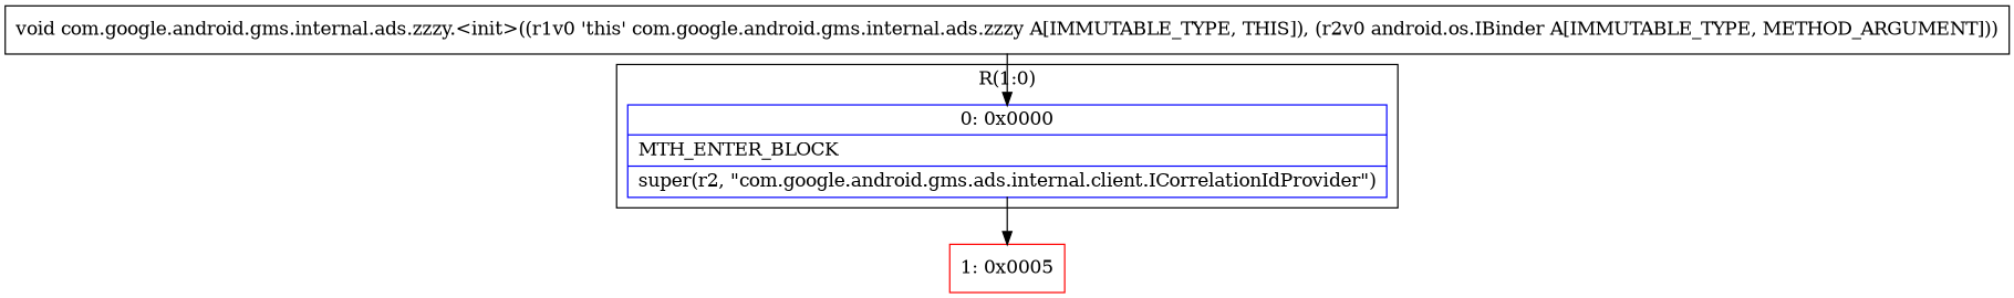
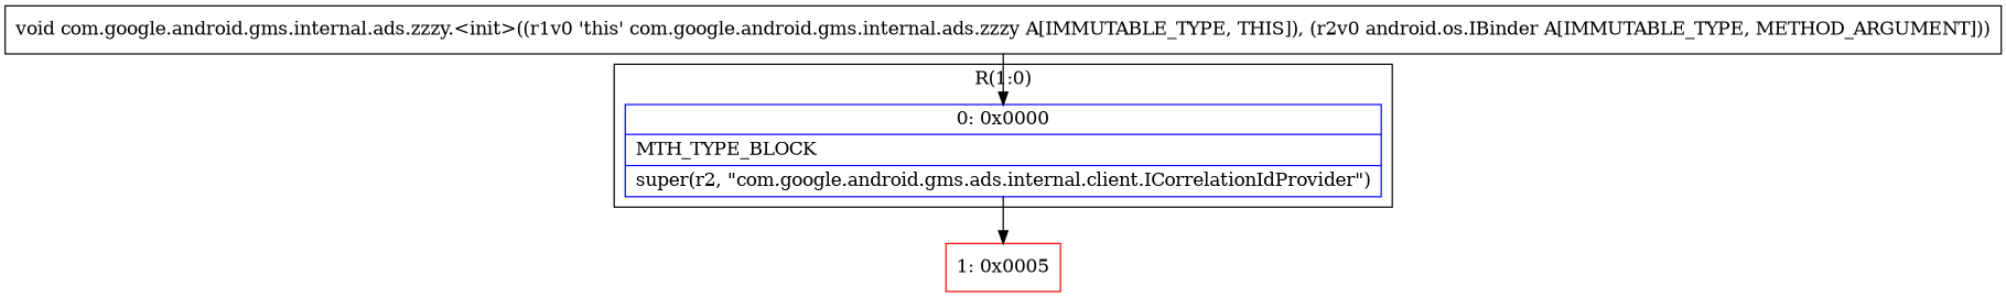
  digraph {
    node [shape=record]
-   n1 [color=blue label="{0\:\ 0x0000|MTH_ENTER_BLOCK\l|super(r2, \"com.google.android.gms.ads.internal.client.ICorrelationIdProvider\")\l}"]
+   n1 [color=blue label="{0\:\ 0x0000|MTH_TYPE_BLOCK\l|super(r2, \"com.google.android.gms.ads.internal.client.ICorrelationIdProvider\")\l}"]
    n2 [color=red label="{1\:\ 0x0005}"]
    n3 [label="{void com.google.android.gms.internal.ads.zzzy.\<init\>((r1v0 'this' com.google.android.gms.internal.ads.zzzy A[IMMUTABLE_TYPE, THIS]), (r2v0 android.os.IBinder A[IMMUTABLE_TYPE, METHOD_ARGUMENT])) }"]
    subgraph cluster_1 {
      label="R(1:0)"
      n1
    }
    n1 -> n2
    n3 -> n1
  }
